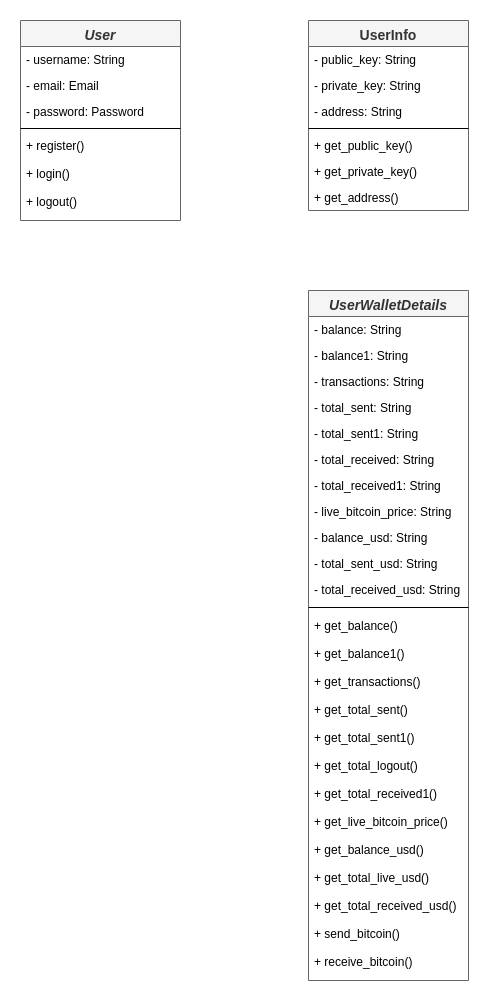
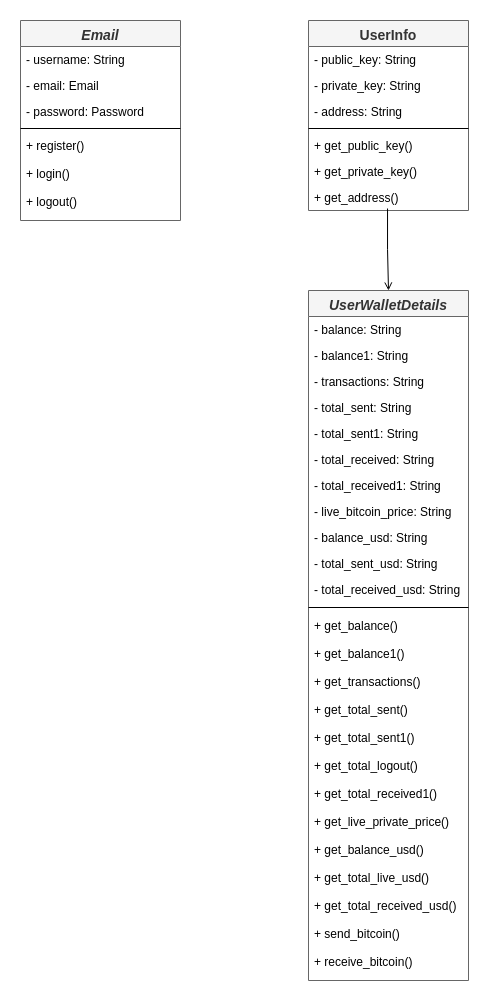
  <mxCell id="0" />
  <mxCell id="1" parent="0" />
- <mxCell id="2" value="User" style="swimlane;fontStyle=3;align=center;verticalAlign=top;childLayout=stackLayout;horizontal=1;startSize=26;horizontalStack=0;resizeParent=1;resizeLast=0;collapsible=1;marginBottom=0;rounded=0;shadow=0;strokeWidth=1;fillColor=#f5f5f5;fontColor=#333333;strokeColor=#666666;fontSize=14;" parent="1" vertex="1"><mxGeometry x="20" y="20" width="160" height="200" as="geometry"><mxRectangle x="230" y="140" width="160" height="26" as="alternateBounds" /></mxGeometry></mxCell>
+ <mxCell id="2" value="Email" style="swimlane;fontStyle=3;align=center;verticalAlign=top;childLayout=stackLayout;horizontal=1;startSize=26;horizontalStack=0;resizeParent=1;resizeLast=0;collapsible=1;marginBottom=0;rounded=0;shadow=0;strokeWidth=1;fillColor=#f5f5f5;fontColor=#333333;strokeColor=#666666;fontSize=14;" parent="1" vertex="1"><mxGeometry x="20" y="20" width="160" height="200" as="geometry"><mxRectangle x="230" y="140" width="160" height="26" as="alternateBounds" /></mxGeometry></mxCell>
  <mxCell id="3" value="- username: String" style="text;align=left;verticalAlign=top;spacingLeft=4;spacingRight=4;overflow=hidden;rotatable=0;points=[[0,0.5],[1,0.5]];portConstraint=eastwest;" parent="2" vertex="1"><mxGeometry y="26" width="160" height="26" as="geometry" /></mxCell>
  <mxCell id="4" value="- email: Email" style="text;align=left;verticalAlign=top;spacingLeft=4;spacingRight=4;overflow=hidden;rotatable=0;points=[[0,0.5],[1,0.5]];portConstraint=eastwest;rounded=0;shadow=0;html=0;" parent="2" vertex="1"><mxGeometry y="52" width="160" height="26" as="geometry" /></mxCell>
  <mxCell id="5" value="- password: Password" style="text;align=left;verticalAlign=top;spacingLeft=4;spacingRight=4;overflow=hidden;rotatable=0;points=[[0,0.5],[1,0.5]];portConstraint=eastwest;rounded=0;shadow=0;html=0;" parent="2" vertex="1"><mxGeometry y="78" width="160" height="26" as="geometry" /></mxCell>
  <mxCell id="6" value="" style="line;html=1;strokeWidth=1;align=left;verticalAlign=middle;spacingTop=-1;spacingLeft=3;spacingRight=3;rotatable=0;labelPosition=right;points=[];portConstraint=eastwest;" parent="2" vertex="1"><mxGeometry y="104" width="160" height="8" as="geometry" /></mxCell>
  <mxCell id="7" value="+ register()" style="text;align=left;verticalAlign=top;spacingLeft=4;spacingRight=4;overflow=hidden;rotatable=0;points=[[0,0.5],[1,0.5]];portConstraint=eastwest;" parent="2" vertex="1"><mxGeometry y="112" width="160" height="28" as="geometry" /></mxCell>
  <mxCell id="8" value="+ login()" style="text;align=left;verticalAlign=top;spacingLeft=4;spacingRight=4;overflow=hidden;rotatable=0;points=[[0,0.5],[1,0.5]];portConstraint=eastwest;" vertex="1" parent="2"><mxGeometry y="140" width="160" height="28" as="geometry" /></mxCell>
  <mxCell id="9" value="+ logout()" style="text;align=left;verticalAlign=top;spacingLeft=4;spacingRight=4;overflow=hidden;rotatable=0;points=[[0,0.5],[1,0.5]];portConstraint=eastwest;" vertex="1" parent="2"><mxGeometry y="168" width="160" height="28" as="geometry" /></mxCell>
  <mxCell id="10" value="UserInfo" style="swimlane;fontStyle=1;align=center;verticalAlign=top;childLayout=stackLayout;horizontal=1;startSize=26;horizontalStack=0;resizeParent=1;resizeLast=0;collapsible=1;marginBottom=0;rounded=0;shadow=0;strokeWidth=1;fontSize=14;fillColor=#f5f5f5;fontColor=#333333;strokeColor=#666666;" parent="1" vertex="1"><mxGeometry x="308" y="20" width="160" height="190" as="geometry"><mxRectangle x="550" y="140" width="160" height="26" as="alternateBounds" /></mxGeometry></mxCell>
  <mxCell id="11" value="- public_key: String" style="text;align=left;verticalAlign=top;spacingLeft=4;spacingRight=4;overflow=hidden;rotatable=0;points=[[0,0.5],[1,0.5]];portConstraint=eastwest;" parent="10" vertex="1"><mxGeometry y="26" width="160" height="26" as="geometry" /></mxCell>
  <mxCell id="12" value="- private_key: String" style="text;align=left;verticalAlign=top;spacingLeft=4;spacingRight=4;overflow=hidden;rotatable=0;points=[[0,0.5],[1,0.5]];portConstraint=eastwest;rounded=0;shadow=0;html=0;" parent="10" vertex="1"><mxGeometry y="52" width="160" height="26" as="geometry" /></mxCell>
  <mxCell id="13" value="- address: String" style="text;align=left;verticalAlign=top;spacingLeft=4;spacingRight=4;overflow=hidden;rotatable=0;points=[[0,0.5],[1,0.5]];portConstraint=eastwest;rounded=0;shadow=0;html=0;" parent="10" vertex="1"><mxGeometry y="78" width="160" height="26" as="geometry" /></mxCell>
  <mxCell id="14" value="" style="line;html=1;strokeWidth=1;align=left;verticalAlign=middle;spacingTop=-1;spacingLeft=3;spacingRight=3;rotatable=0;labelPosition=right;points=[];portConstraint=eastwest;" parent="10" vertex="1"><mxGeometry y="104" width="160" height="8" as="geometry" /></mxCell>
  <mxCell id="15" value="+ get_public_key()" style="text;align=left;verticalAlign=top;spacingLeft=4;spacingRight=4;overflow=hidden;rotatable=0;points=[[0,0.5],[1,0.5]];portConstraint=eastwest;" parent="10" vertex="1"><mxGeometry y="112" width="160" height="26" as="geometry" /></mxCell>
  <mxCell id="16" value="+ get_private_key()" style="text;align=left;verticalAlign=top;spacingLeft=4;spacingRight=4;overflow=hidden;rotatable=0;points=[[0,0.5],[1,0.5]];portConstraint=eastwest;" parent="10" vertex="1"><mxGeometry y="138" width="160" height="26" as="geometry" /></mxCell>
  <mxCell id="17" value="+ get_address()" style="text;align=left;verticalAlign=top;spacingLeft=4;spacingRight=4;overflow=hidden;rotatable=0;points=[[0,0.5],[1,0.5]];portConstraint=eastwest;" vertex="1" parent="10"><mxGeometry y="164" width="160" height="26" as="geometry" /></mxCell>
  <mxCell id="18" value="UserWalletDetails" style="swimlane;fontStyle=3;align=center;verticalAlign=top;childLayout=stackLayout;horizontal=1;startSize=26;horizontalStack=0;resizeParent=1;resizeLast=0;collapsible=1;marginBottom=0;rounded=0;shadow=0;strokeWidth=1;fillColor=#f5f5f5;fontColor=#333333;strokeColor=#666666;fontSize=14;" vertex="1" parent="1"><mxGeometry x="308" y="290" width="160" height="690" as="geometry"><mxRectangle x="230" y="140" width="160" height="26" as="alternateBounds" /></mxGeometry></mxCell>
  <mxCell id="19" value="- balance: String" style="text;align=left;verticalAlign=top;spacingLeft=4;spacingRight=4;overflow=hidden;rotatable=0;points=[[0,0.5],[1,0.5]];portConstraint=eastwest;" vertex="1" parent="18"><mxGeometry y="26" width="160" height="26" as="geometry" /></mxCell>
  <mxCell id="20" value="- balance1: String" style="text;align=left;verticalAlign=top;spacingLeft=4;spacingRight=4;overflow=hidden;rotatable=0;points=[[0,0.5],[1,0.5]];portConstraint=eastwest;rounded=0;shadow=0;html=0;" vertex="1" parent="18"><mxGeometry y="52" width="160" height="26" as="geometry" /></mxCell>
  <mxCell id="21" value="- transactions: String" style="text;align=left;verticalAlign=top;spacingLeft=4;spacingRight=4;overflow=hidden;rotatable=0;points=[[0,0.5],[1,0.5]];portConstraint=eastwest;rounded=0;shadow=0;html=0;" vertex="1" parent="18"><mxGeometry y="78" width="160" height="26" as="geometry" /></mxCell>
  <mxCell id="22" value="- total_sent: String" style="text;align=left;verticalAlign=top;spacingLeft=4;spacingRight=4;overflow=hidden;rotatable=0;points=[[0,0.5],[1,0.5]];portConstraint=eastwest;rounded=0;shadow=0;html=0;" vertex="1" parent="18"><mxGeometry y="104" width="160" height="26" as="geometry" /></mxCell>
  <mxCell id="23" value="- total_sent1: String" style="text;align=left;verticalAlign=top;spacingLeft=4;spacingRight=4;overflow=hidden;rotatable=0;points=[[0,0.5],[1,0.5]];portConstraint=eastwest;rounded=0;shadow=0;html=0;" vertex="1" parent="18"><mxGeometry y="130" width="160" height="26" as="geometry" /></mxCell>
  <mxCell id="24" value="- total_received: String" style="text;align=left;verticalAlign=top;spacingLeft=4;spacingRight=4;overflow=hidden;rotatable=0;points=[[0,0.5],[1,0.5]];portConstraint=eastwest;rounded=0;shadow=0;html=0;" vertex="1" parent="18"><mxGeometry y="156" width="160" height="26" as="geometry" /></mxCell>
  <mxCell id="25" value="- total_received1: String" style="text;align=left;verticalAlign=top;spacingLeft=4;spacingRight=4;overflow=hidden;rotatable=0;points=[[0,0.5],[1,0.5]];portConstraint=eastwest;rounded=0;shadow=0;html=0;" vertex="1" parent="18"><mxGeometry y="182" width="160" height="26" as="geometry" /></mxCell>
  <mxCell id="26" value="- live_bitcoin_price: String" style="text;align=left;verticalAlign=top;spacingLeft=4;spacingRight=4;overflow=hidden;rotatable=0;points=[[0,0.5],[1,0.5]];portConstraint=eastwest;rounded=0;shadow=0;html=0;" vertex="1" parent="18"><mxGeometry y="208" width="160" height="26" as="geometry" /></mxCell>
  <mxCell id="27" value="- balance_usd: String" style="text;align=left;verticalAlign=top;spacingLeft=4;spacingRight=4;overflow=hidden;rotatable=0;points=[[0,0.5],[1,0.5]];portConstraint=eastwest;rounded=0;shadow=0;html=0;" vertex="1" parent="18"><mxGeometry y="234" width="160" height="26" as="geometry" /></mxCell>
  <mxCell id="28" value="- total_sent_usd: String" style="text;align=left;verticalAlign=top;spacingLeft=4;spacingRight=4;overflow=hidden;rotatable=0;points=[[0,0.5],[1,0.5]];portConstraint=eastwest;rounded=0;shadow=0;html=0;" vertex="1" parent="18"><mxGeometry y="260" width="160" height="26" as="geometry" /></mxCell>
  <mxCell id="29" value="- total_received_usd: String" style="text;align=left;verticalAlign=top;spacingLeft=4;spacingRight=4;overflow=hidden;rotatable=0;points=[[0,0.5],[1,0.5]];portConstraint=eastwest;rounded=0;shadow=0;html=0;" vertex="1" parent="18"><mxGeometry y="286" width="160" height="26" as="geometry" /></mxCell>
  <mxCell id="30" value="" style="line;html=1;strokeWidth=1;align=left;verticalAlign=middle;spacingTop=-1;spacingLeft=3;spacingRight=3;rotatable=0;labelPosition=right;points=[];portConstraint=eastwest;" vertex="1" parent="18"><mxGeometry y="312" width="160" height="10" as="geometry" /></mxCell>
  <mxCell id="31" value="+ get_balance()" style="text;align=left;verticalAlign=top;spacingLeft=4;spacingRight=4;overflow=hidden;rotatable=0;points=[[0,0.5],[1,0.5]];portConstraint=eastwest;" vertex="1" parent="18"><mxGeometry y="322" width="160" height="28" as="geometry" /></mxCell>
  <mxCell id="32" value="+ get_balance1()" style="text;align=left;verticalAlign=top;spacingLeft=4;spacingRight=4;overflow=hidden;rotatable=0;points=[[0,0.5],[1,0.5]];portConstraint=eastwest;" vertex="1" parent="18"><mxGeometry y="350" width="160" height="28" as="geometry" /></mxCell>
  <mxCell id="33" value="+ get_transactions()" style="text;align=left;verticalAlign=top;spacingLeft=4;spacingRight=4;overflow=hidden;rotatable=0;points=[[0,0.5],[1,0.5]];portConstraint=eastwest;" vertex="1" parent="18"><mxGeometry y="378" width="160" height="28" as="geometry" /></mxCell>
  <mxCell id="34" value="+ get_total_sent()" style="text;align=left;verticalAlign=top;spacingLeft=4;spacingRight=4;overflow=hidden;rotatable=0;points=[[0,0.5],[1,0.5]];portConstraint=eastwest;" vertex="1" parent="18"><mxGeometry y="406" width="160" height="28" as="geometry" /></mxCell>
  <mxCell id="35" value="+ get_total_sent1()" style="text;align=left;verticalAlign=top;spacingLeft=4;spacingRight=4;overflow=hidden;rotatable=0;points=[[0,0.5],[1,0.5]];portConstraint=eastwest;" vertex="1" parent="18"><mxGeometry y="434" width="160" height="28" as="geometry" /></mxCell>
  <mxCell id="36" value="+ get_total_logout()" style="text;align=left;verticalAlign=top;spacingLeft=4;spacingRight=4;overflow=hidden;rotatable=0;points=[[0,0.5],[1,0.5]];portConstraint=eastwest;" vertex="1" parent="18"><mxGeometry y="462" width="160" height="28" as="geometry" /></mxCell>
  <mxCell id="37" value="+ get_total_received1()" style="text;align=left;verticalAlign=top;spacingLeft=4;spacingRight=4;overflow=hidden;rotatable=0;points=[[0,0.5],[1,0.5]];portConstraint=eastwest;" vertex="1" parent="18"><mxGeometry y="490" width="160" height="28" as="geometry" /></mxCell>
- <mxCell id="38" value="+ get_live_bitcoin_price()" style="text;align=left;verticalAlign=top;spacingLeft=4;spacingRight=4;overflow=hidden;rotatable=0;points=[[0,0.5],[1,0.5]];portConstraint=eastwest;" vertex="1" parent="18"><mxGeometry y="518" width="160" height="28" as="geometry" /></mxCell>
+ <mxCell id="38" value="+ get_live_private_price()" style="text;align=left;verticalAlign=top;spacingLeft=4;spacingRight=4;overflow=hidden;rotatable=0;points=[[0,0.5],[1,0.5]];portConstraint=eastwest;" vertex="1" parent="18"><mxGeometry y="518" width="160" height="28" as="geometry" /></mxCell>
  <mxCell id="39" value="+ get_balance_usd()" style="text;align=left;verticalAlign=top;spacingLeft=4;spacingRight=4;overflow=hidden;rotatable=0;points=[[0,0.5],[1,0.5]];portConstraint=eastwest;" vertex="1" parent="18"><mxGeometry y="546" width="160" height="28" as="geometry" /></mxCell>
  <mxCell id="40" value="+ get_total_live_usd()" style="text;align=left;verticalAlign=top;spacingLeft=4;spacingRight=4;overflow=hidden;rotatable=0;points=[[0,0.5],[1,0.5]];portConstraint=eastwest;" vertex="1" parent="18"><mxGeometry y="574" width="160" height="28" as="geometry" /></mxCell>
  <mxCell id="41" value="+ get_total_received_usd()" style="text;align=left;verticalAlign=top;spacingLeft=4;spacingRight=4;overflow=hidden;rotatable=0;points=[[0,0.5],[1,0.5]];portConstraint=eastwest;" vertex="1" parent="18"><mxGeometry y="602" width="160" height="28" as="geometry" /></mxCell>
  <mxCell id="42" value="+ send_bitcoin()" style="text;align=left;verticalAlign=top;spacingLeft=4;spacingRight=4;overflow=hidden;rotatable=0;points=[[0,0.5],[1,0.5]];portConstraint=eastwest;" vertex="1" parent="18"><mxGeometry y="630" width="160" height="28" as="geometry" /></mxCell>
  <mxCell id="43" value="+ receive_bitcoin()" style="text;align=left;verticalAlign=top;spacingLeft=4;spacingRight=4;overflow=hidden;rotatable=0;points=[[0,0.5],[1,0.5]];portConstraint=eastwest;" vertex="1" parent="18"><mxGeometry y="658" width="160" height="28" as="geometry" /></mxCell>
+ <mxCell id="44" value="" style="endArrow=open;shadow=0;strokeWidth=1;rounded=0;endFill=1;edgeStyle=elbowEdgeStyle;elbow=vertical;exitX=0.494;exitY=0.923;exitDx=0;exitDy=0;exitPerimeter=0;entryX=0.5;entryY=0;entryDx=0;entryDy=0;" edge="1" parent="1" source="17" target="18"><mxGeometry x="0.5" y="41" relative="1" as="geometry"><mxPoint x="70" y="360" as="sourcePoint" /><mxPoint x="198" y="360" as="targetPoint" /><mxPoint x="-40" y="32" as="offset" /></mxGeometry></mxCell>
